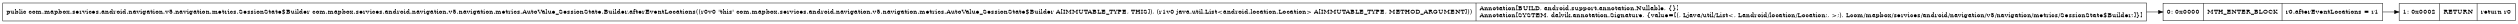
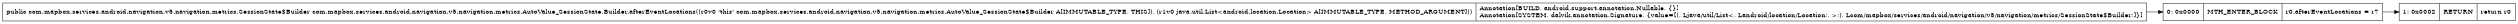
  digraph {
    rankdir=LR
    node [shape=record]
-   n1 [label="{0\:\ 0x0000|MTH_ENTER_BLOCK\l|r0.afterEventLocations = r1\l}"]
+   n1 [label="{0\:\ 0x0000|MTH_ENTER_BLOCK\l|r0.afterEventLocations = r7\l}"]
    n2 [label="{1\:\ 0x0002|RETURN\l|return r0\l}"]
    n3 [label="{public com.mapbox.services.android.navigation.v5.navigation.metrics.SessionState$Builder com.mapbox.services.android.navigation.v5.navigation.metrics.AutoValue_SessionState.Builder.afterEventLocations((r0v0 'this' com.mapbox.services.android.navigation.v5.navigation.metrics.AutoValue_SessionState$Builder A[IMMUTABLE_TYPE, THIS]), (r1v0 java.util.List\<android.location.Location\> A[IMMUTABLE_TYPE, METHOD_ARGUMENT]))  | Annotation[BUILD, android.support.annotation.Nullable, \{\}]\lAnnotation[SYSTEM, dalvik.annotation.Signature, \{value=[(, Ljava\/util\/List\<, Landroid\/location\/Location;, \>;), Lcom\/mapbox\/services\/android\/navigation\/v5\/navigation\/metrics\/SessionState$Builder;]\}]\l}"]
    n1 -> n2
    n3 -> n1
  }
